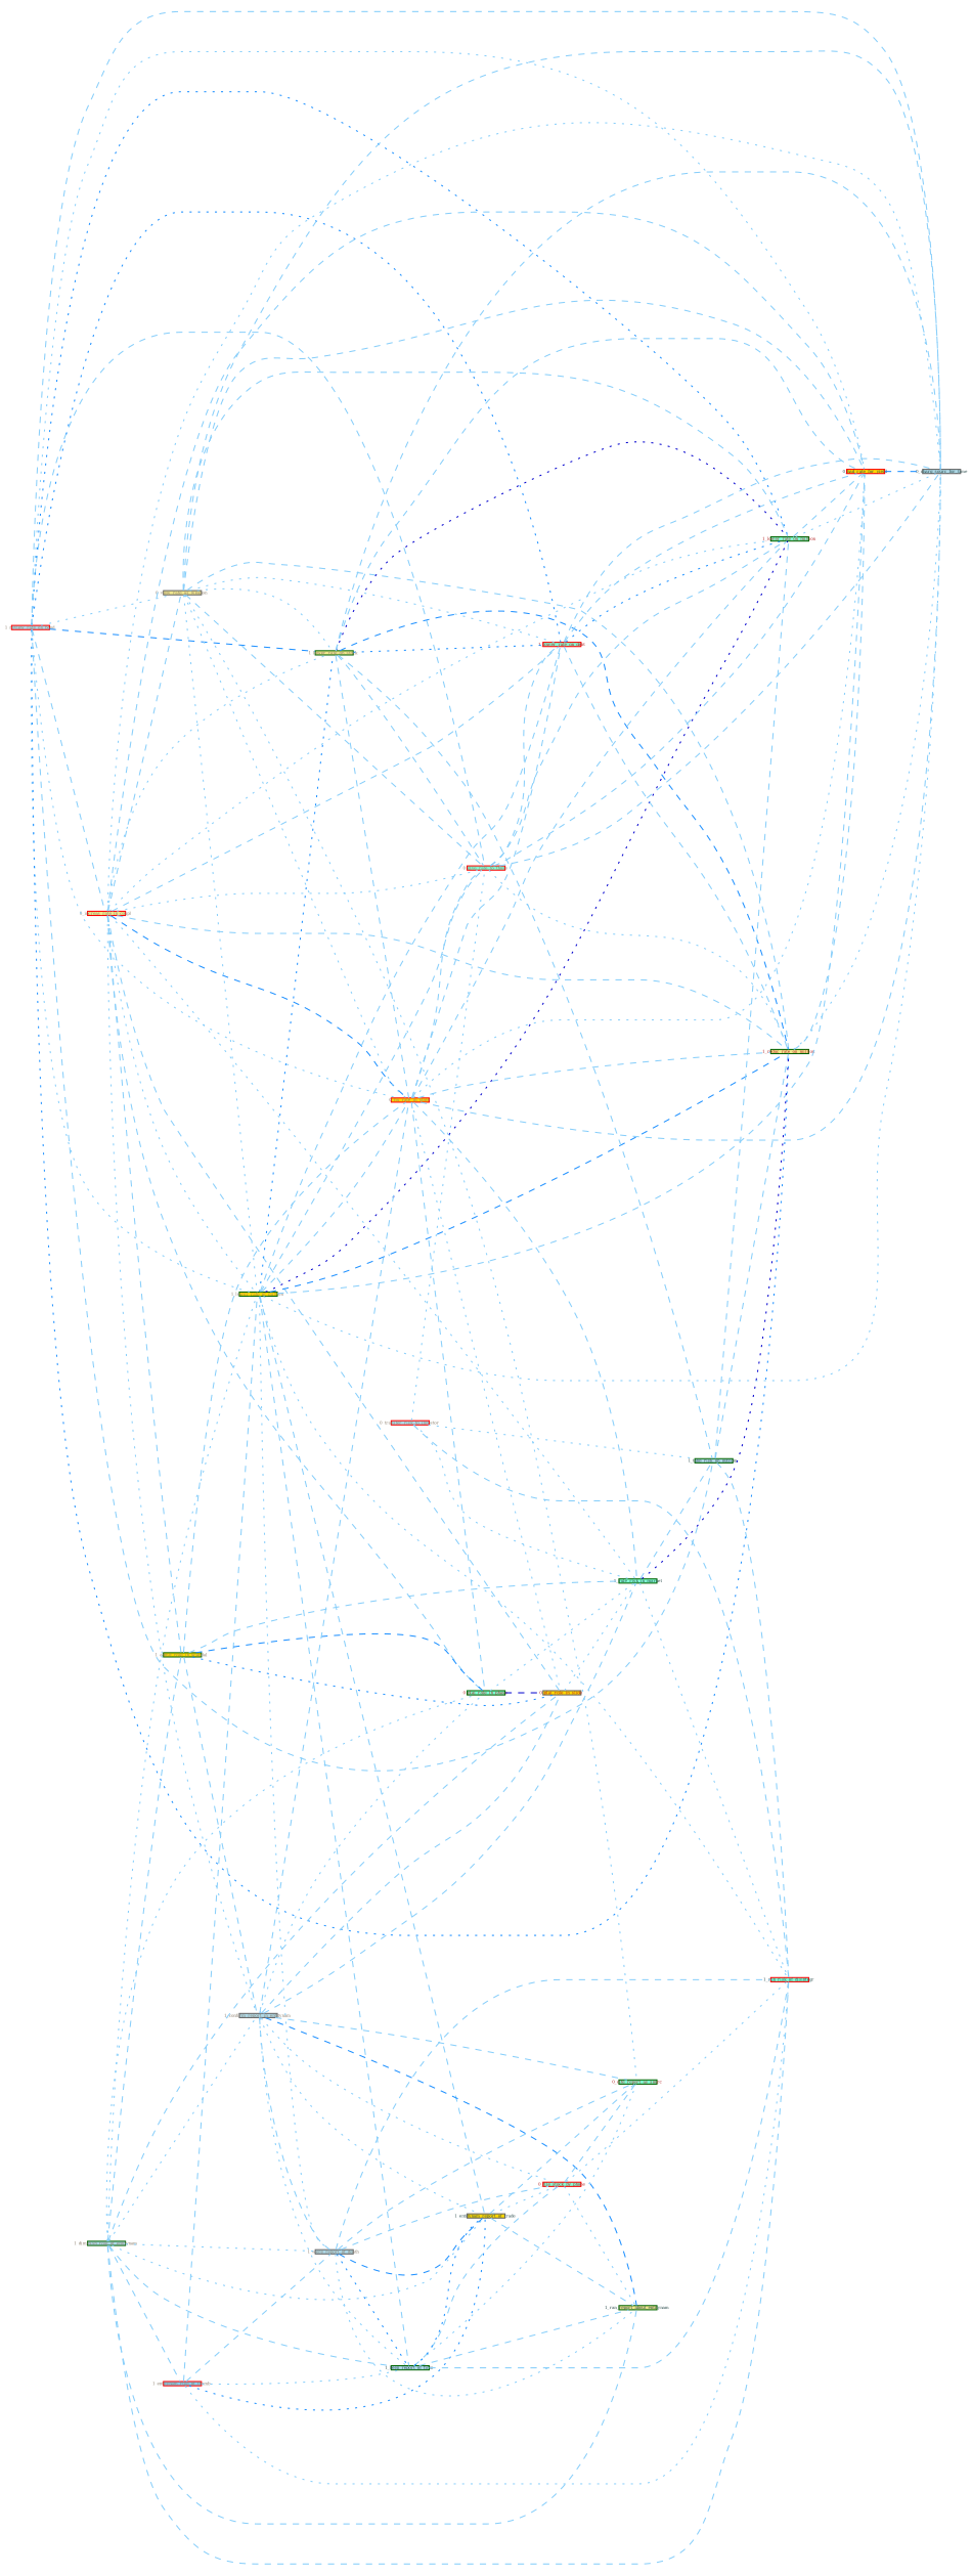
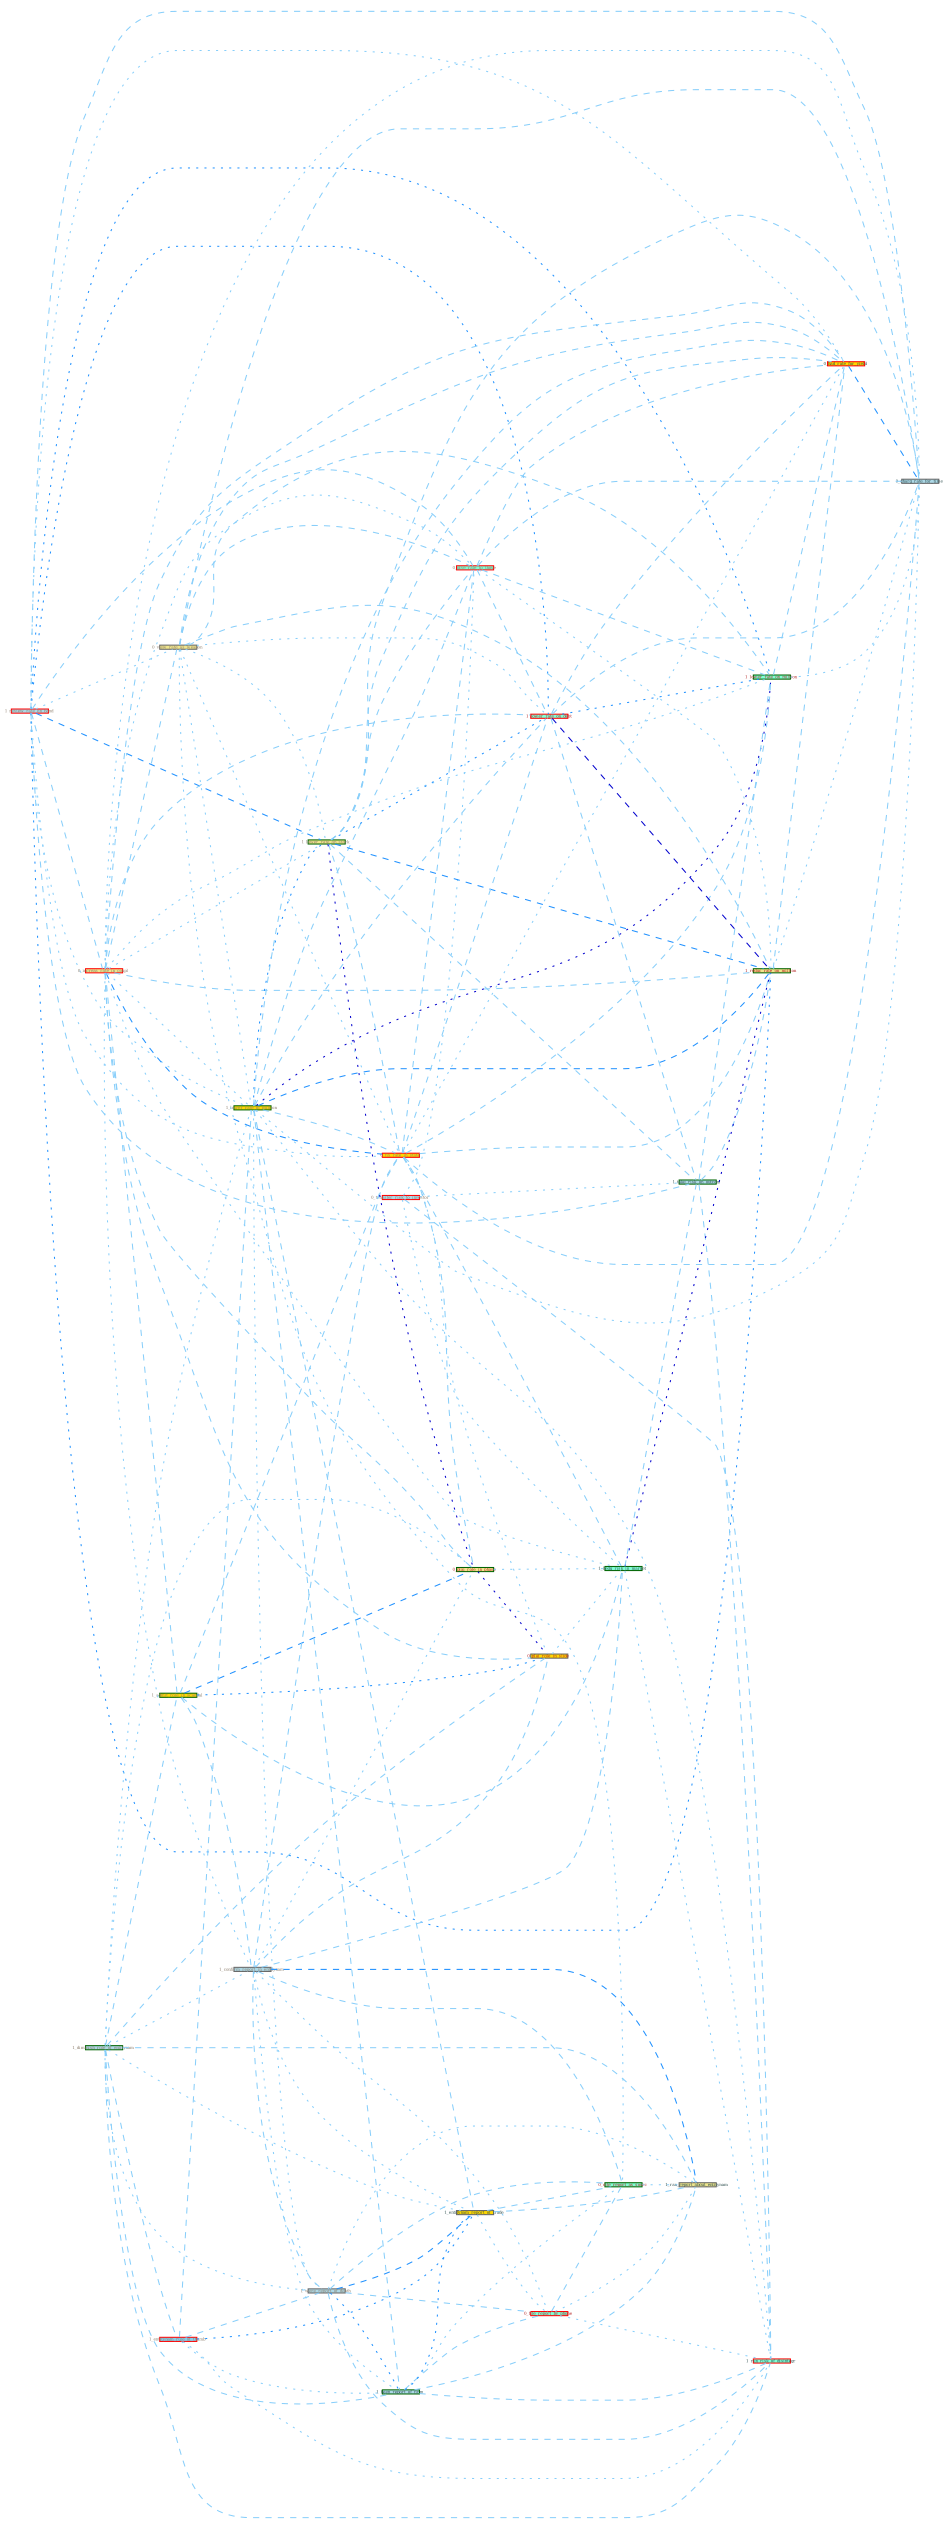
  graph {
    rankdir=LR
    node [color=darkgreen fillcolor=lightblue fixedsize=true fontcolor="#8b7d6b" fontsize=4 shape=polygon style=filled]
    edge [color="#87cefa" style=dashed w=1]
    "1_review_rate_on_bond " [color=red height=.06 width=.5]
    "1_diminish_role_of_entitynam " [height=.06 width=.5]
    "0_transfer_risk_to_investor " [color=red height=.06 width=.5]
    "0_increas_rate_in_coupl " [color=red fillcolor=khaki height=.06 width=.5]
    "1_entitynam_rule_of_thumb " [color=red fillcolor=skyblue height=.06 width=.5]
    "1_admit_role_in_scandal " [fillcolor=gold height=.06 width=.5]
    "0_view_rate_as_weapon " [color=gray40 fillcolor=khaki height=.06 width=.5]
    "1_lower_rate_of_million " [fillcolor=gold height=.06 width=.5]
    "1_confirm_report_in_entitynam " [color=gray40 height=.06 width=.5]
    "1_were_report_of_death " [color=gray40 height=.06 width=.5]
    "1_lower_rate_on_stock " [fillcolor=khaki height=.06 width=.5]
    "0_fix_rate_in_state " [color=red fillcolor=gold height=.06 width=.5]
    "0_give_rate_to_those " [color=red fillcolor=aquamarine height=.06 width=.5]
    n14 [color=red fillcolor=aquamarine fontcolor="#b22222" height=.06 label="1_lower_rate_on_debt" width=.5]
-   "0_plai_role_in_phase " [fillcolor=aquamarine fontcolor="#b22222" height=.06 width=.5]
+   "0_plai_role_in_phase " [fillcolor=khaki fontcolor="#b22222" height=.06 width=.5]
    "0_plai_role_in_slide " [color=gray40 fillcolor=gold fontcolor="#b22222" height=.06 width=.5]
-   "0_file_report_by_phone " [color=red fillcolor=aquamarine fontcolor="#b22222" height=.06 width=.5 label="0_file_stock_by_phone"]
+   "0_file_report_by_phone " [color=red fillcolor=aquamarine fontcolor="#b22222" height=.06 width=.5]
    "0_cite_report_as_sourc " [fillcolor=aquamarine fontcolor="#b22222" height=.06 width=.5]
    "1_lower_rate_on_million " [fillcolor=aquamarine fontcolor="#b22222" height=.06 width=.5]
    "1_reduc_rate_on_million " [fillcolor=khaki fontcolor="#b22222" height=.06 width=.5]
    "1_take_risk_on_outcom " [fontcolor="#2f4f4f" height=.06 width=.5]
    "0_had_rate_for_yield " [color=red fillcolor=gold fontcolor="#2f4f4f" height=.06 width=.5]
-   "0_charg_rate_for_time " [color=gray40 fontcolor="#2f4f4f" height=.06 width=.5 label="0_charg_sourc_for_time"]
+   "0_charg_rate_for_time " [color=gray40 fontcolor="#2f4f4f" height=.06 width=.5]
    "1_been_report_of_firm " [fontcolor="#2f4f4f" height=.06 width=.5]
    "1_entitynam_report_of_trade " [color=gray40 fillcolor=gold fontcolor="#2f4f4f" height=.06 width=.5]
    "1_run_risk_of_disintegr " [color=red fillcolor=aquamarine fontcolor="#2f4f4f" height=.06 width=.5]
-   "1_ran_report_about_entitynam " [fillcolor=khaki fontcolor="#2f4f4f" height=.06 width=.5]
-   "1_hedg_risk_in_market " [fillcolor=aquamarine fontcolor="#2f4f4f" height=.06 width=.5 label="1_rule_risk_in_market"]
+   "1_ran_report_about_entitynam " [color=gray40 fillcolor=khaki fontcolor="#2f4f4f" height=.06 width=.5]
+   "1_hedg_risk_in_market " [fillcolor=aquamarine fontcolor="#2f4f4f" height=.06 width=.5]
    subgraph sub_1 {
      "1_review_rate_on_bond "
      "1_diminish_role_of_entitynam "
      "0_transfer_risk_to_investor "
      "0_increas_rate_in_coupl "
      "1_entitynam_rule_of_thumb "
      "1_admit_role_in_scandal "
      "0_view_rate_as_weapon "
      "1_lower_rate_of_million "
      "1_confirm_report_in_entitynam "
      "1_were_report_of_death "
      "1_lower_rate_on_stock "
      "0_fix_rate_in_state "
      "0_give_rate_to_those "
    }
    subgraph sub_2 {
      n14
      "0_plai_role_in_phase "
      "0_plai_role_in_slide "
      "0_file_report_by_phone "
      "0_cite_report_as_sourc "
      "1_lower_rate_on_million "
      "1_reduc_rate_on_million "
    }
    "1_review_rate_on_bond " -- "0_increas_rate_in_coupl "
    "1_review_rate_on_bond " -- "0_view_rate_as_weapon " [style=dotted]
    "1_review_rate_on_bond " -- "1_lower_rate_of_million " [style=dotted]
    "1_review_rate_on_bond " -- "1_lower_rate_on_stock " [color="#1e90ff" w=2]
    "1_review_rate_on_bond " -- "0_fix_rate_in_state " [style=dotted]
    "1_review_rate_on_bond " -- "0_give_rate_to_those "
    "1_review_rate_on_bond " -- n14 [color="#1e90ff" style=dotted w=2]
    "1_review_rate_on_bond " -- "1_lower_rate_on_million " [color="#1e90ff" style=dotted w=2]
    "1_review_rate_on_bond " -- "1_reduc_rate_on_million " [color="#1e90ff" style=dotted w=2]
    "1_review_rate_on_bond " -- "1_take_risk_on_outcom "
    "1_review_rate_on_bond " -- "0_had_rate_for_yield " [style=dotted]
    "1_review_rate_on_bond " -- "0_charg_rate_for_time "
    "1_diminish_role_of_entitynam " -- "1_entitynam_rule_of_thumb "
    "1_diminish_role_of_entitynam " -- "1_admit_role_in_scandal "
    "1_diminish_role_of_entitynam " -- "1_lower_rate_of_million " [style=dotted]
    "1_diminish_role_of_entitynam " -- "1_confirm_report_in_entitynam " [style=dotted]
    "1_diminish_role_of_entitynam " -- "1_were_report_of_death " [style=dotted]
    "1_diminish_role_of_entitynam " -- "0_plai_role_in_phase " [style=dotted]
    "1_diminish_role_of_entitynam " -- "0_plai_role_in_slide "
    "1_diminish_role_of_entitynam " -- "1_been_report_of_firm "
    "1_diminish_role_of_entitynam " -- "1_entitynam_report_of_trade " [style=dotted]
    "1_diminish_role_of_entitynam " -- "1_run_risk_of_disintegr "
    "1_diminish_role_of_entitynam " -- "1_ran_report_about_entitynam "
    "0_transfer_risk_to_investor " -- "0_give_rate_to_those " [style=dotted]
    "0_transfer_risk_to_investor " -- "1_take_risk_on_outcom " [style=dotted]
    "0_transfer_risk_to_investor " -- "1_run_risk_of_disintegr "
    "0_transfer_risk_to_investor " -- "1_hedg_risk_in_market " [style=dotted]
    "0_increas_rate_in_coupl " -- "1_admit_role_in_scandal "
    "0_increas_rate_in_coupl " -- "0_view_rate_as_weapon "
    "0_increas_rate_in_coupl " -- "1_lower_rate_of_million " [style=dotted]
    "0_increas_rate_in_coupl " -- "1_confirm_report_in_entitynam " [style=dotted]
    "0_increas_rate_in_coupl " -- "1_lower_rate_on_stock " [style=dotted]
    "0_increas_rate_in_coupl " -- "0_fix_rate_in_state " [color="#1e90ff" w=2]
    "0_increas_rate_in_coupl " -- "0_give_rate_to_those " [style=dotted]
    "0_increas_rate_in_coupl " -- n14
    "0_increas_rate_in_coupl " -- "0_plai_role_in_phase "
    "0_increas_rate_in_coupl " -- "0_plai_role_in_slide "
    "0_increas_rate_in_coupl " -- "1_lower_rate_on_million " [style=dotted]
    "0_increas_rate_in_coupl " -- "1_reduc_rate_on_million "
    "0_increas_rate_in_coupl " -- "0_had_rate_for_yield "
    "0_increas_rate_in_coupl " -- "0_charg_rate_for_time " [style=dotted]
    "0_increas_rate_in_coupl " -- "1_hedg_risk_in_market " [style=dotted]
    "1_entitynam_rule_of_thumb " -- "1_lower_rate_of_million "
    "1_entitynam_rule_of_thumb " -- "1_were_report_of_death "
    "1_entitynam_rule_of_thumb " -- "1_been_report_of_firm " [style=dotted]
    "1_entitynam_rule_of_thumb " -- "1_entitynam_report_of_trade " [color="#1e90ff" style=dotted w=2]
    "1_entitynam_rule_of_thumb " -- "1_run_risk_of_disintegr " [style=dotted]
    "1_admit_role_in_scandal " -- "1_confirm_report_in_entitynam "
    "1_admit_role_in_scandal " -- "0_fix_rate_in_state "
    "1_admit_role_in_scandal " -- "0_plai_role_in_phase " [color="#1e90ff" w=2]
    "1_admit_role_in_scandal " -- "0_plai_role_in_slide " [color="#1e90ff" style=dotted w=2]
    "1_admit_role_in_scandal " -- "1_hedg_risk_in_market "
    "0_view_rate_as_weapon " -- "1_lower_rate_of_million " [style=dotted]
    "0_view_rate_as_weapon " -- "1_lower_rate_on_stock " [style=dotted]
    "0_view_rate_as_weapon " -- "0_fix_rate_in_state " [style=dotted]
    "0_view_rate_as_weapon " -- "0_give_rate_to_those "
    "0_view_rate_as_weapon " -- n14 [style=dotted]
    "0_view_rate_as_weapon " -- "0_cite_report_as_sourc " [style=dotted]
    "0_view_rate_as_weapon " -- "1_lower_rate_on_million "
    "0_view_rate_as_weapon " -- "1_reduc_rate_on_million "
    "0_view_rate_as_weapon " -- "0_had_rate_for_yield "
    "0_view_rate_as_weapon " -- "0_charg_rate_for_time "
    "1_lower_rate_of_million " -- "1_were_report_of_death " [style=dotted]
    "1_lower_rate_of_million " -- "1_lower_rate_on_stock " [color="#1e90ff" style=dotted w=2]
    "1_lower_rate_of_million " -- "0_fix_rate_in_state "
    "1_lower_rate_of_million " -- "0_give_rate_to_those "
    "1_lower_rate_of_million " -- n14
    "1_lower_rate_of_million " -- "1_lower_rate_on_million " [color="#0000cd" style=dotted w=3]
    "1_lower_rate_of_million " -- "1_reduc_rate_on_million " [color="#1e90ff" w=2]
    "1_lower_rate_of_million " -- "0_had_rate_for_yield "
    "1_lower_rate_of_million " -- "0_charg_rate_for_time " [style=dotted]
    "1_lower_rate_of_million " -- "1_been_report_of_firm "
    "1_lower_rate_of_million " -- "1_entitynam_report_of_trade "
    "1_lower_rate_of_million " -- "1_run_risk_of_disintegr " [style=dotted]
    "1_confirm_report_in_entitynam " -- "1_were_report_of_death "
    "1_confirm_report_in_entitynam " -- "0_fix_rate_in_state "
    "1_confirm_report_in_entitynam " -- "0_plai_role_in_phase " [style=dotted]
    "1_confirm_report_in_entitynam " -- "0_plai_role_in_slide "
    "1_confirm_report_in_entitynam " -- "0_file_report_by_phone " [style=dotted]
    "1_confirm_report_in_entitynam " -- "0_cite_report_as_sourc "
    "1_confirm_report_in_entitynam " -- "1_been_report_of_firm " [style=dotted]
    "1_confirm_report_in_entitynam " -- "1_entitynam_report_of_trade " [style=dotted]
    "1_confirm_report_in_entitynam " -- "1_ran_report_about_entitynam " [color="#1e90ff" w=2]
    "1_confirm_report_in_entitynam " -- "1_hedg_risk_in_market "
    "1_were_report_of_death " -- "0_file_report_by_phone "
    "1_were_report_of_death " -- "0_cite_report_as_sourc "
    "1_were_report_of_death " -- "1_been_report_of_firm " [color="#1e90ff" style=dotted w=2]
    "1_were_report_of_death " -- "1_entitynam_report_of_trade " [color="#1e90ff" w=2]
    "1_were_report_of_death " -- "1_run_risk_of_disintegr "
    "1_were_report_of_death " -- "1_ran_report_about_entitynam " [style=dotted]
    "1_lower_rate_on_stock " -- "0_fix_rate_in_state "
    "1_lower_rate_on_stock " -- "0_give_rate_to_those "
    "1_lower_rate_on_stock " -- n14 [color="#1e90ff" style=dotted w=2]
-   "1_lower_rate_on_stock " -- "1_lower_rate_on_million " [color="#0000cd" style=dotted w=3]
+   "1_lower_rate_on_stock " -- "0_plai_role_in_phase " [color="#0000cd" style=dotted w=3]
    "1_lower_rate_on_stock " -- "1_reduc_rate_on_million " [color="#1e90ff" w=2]
    "1_lower_rate_on_stock " -- "1_take_risk_on_outcom "
    "1_lower_rate_on_stock " -- "0_had_rate_for_yield "
    "1_lower_rate_on_stock " -- "0_charg_rate_for_time "
    "0_fix_rate_in_state " -- "0_give_rate_to_those "
    "0_fix_rate_in_state " -- n14
    "0_fix_rate_in_state " -- "0_plai_role_in_phase "
    "0_fix_rate_in_state " -- "0_plai_role_in_slide " [style=dotted]
    "0_fix_rate_in_state " -- "1_lower_rate_on_million "
    "0_fix_rate_in_state " -- "1_reduc_rate_on_million "
    "0_fix_rate_in_state " -- "0_had_rate_for_yield " [style=dotted]
    "0_fix_rate_in_state " -- "0_charg_rate_for_time "
    "0_fix_rate_in_state " -- "1_hedg_risk_in_market "
    "0_give_rate_to_those " -- n14
    "0_give_rate_to_those " -- "1_lower_rate_on_million "
    "0_give_rate_to_those " -- "1_reduc_rate_on_million " [style=dotted]
    "0_give_rate_to_those " -- "0_had_rate_for_yield "
    "0_give_rate_to_those " -- "0_charg_rate_for_time "
    n14 -- "1_lower_rate_on_million " [color="#1e90ff" style=dotted w=2]
-   n14 -- "1_reduc_rate_on_million " [w=3]
+   n14 -- "1_reduc_rate_on_million " [color="#0000cd" w=3]
+   n14 -- "1_take_risk_on_outcom "
    n14 -- "0_had_rate_for_yield "
    n14 -- "0_charg_rate_for_time "
-   "0_plai_role_in_phase " -- "0_plai_role_in_slide " [color="#0000cd" w=3]
+   "0_plai_role_in_phase " -- "0_plai_role_in_slide " [color="#0000cd" style=dotted w=3]
    "0_plai_role_in_phase " -- "1_hedg_risk_in_market " [style=dotted]
    "0_plai_role_in_slide " -- "1_hedg_risk_in_market " [style=dotted]
    "0_file_report_by_phone " -- "0_cite_report_as_sourc "
    "0_file_report_by_phone " -- "1_run_risk_of_disintegr " [style=dotted]
    "0_file_report_by_phone " -- "1_ran_report_about_entitynam " [style=dotted]
+   "0_cite_report_as_sourc " -- "1_ran_report_about_entitynam " [style=dotted]
    "1_lower_rate_on_million " -- "0_had_rate_for_yield "
    "1_lower_rate_on_million " -- "0_charg_rate_for_time " [style=dotted]
    "1_reduc_rate_on_million " -- "0_had_rate_for_yield "
    "1_reduc_rate_on_million " -- "0_charg_rate_for_time " [style=dotted]
    "1_take_risk_on_outcom " -- "1_lower_rate_on_million "
    "1_take_risk_on_outcom " -- "1_reduc_rate_on_million "
    "1_take_risk_on_outcom " -- "1_run_risk_of_disintegr "
    "0_had_rate_for_yield " -- "0_charg_rate_for_time " [color="#1e90ff" w=2]
    "1_been_report_of_firm " -- "0_file_report_by_phone "
    "1_been_report_of_firm " -- "0_cite_report_as_sourc " [style=dotted]
    "1_been_report_of_firm " -- "1_entitynam_report_of_trade " [color="#1e90ff" style=dotted w=2]
    "1_been_report_of_firm " -- "1_run_risk_of_disintegr "
    "1_been_report_of_firm " -- "1_ran_report_about_entitynam "
    "1_entitynam_report_of_trade " -- "0_file_report_by_phone " [style=dotted]
    "1_entitynam_report_of_trade " -- "0_cite_report_as_sourc "
    "1_entitynam_report_of_trade " -- "1_ran_report_about_entitynam "
    "1_hedg_risk_in_market " -- "1_reduc_rate_on_million " [color="#0000cd" style=dotted w=3]
    "1_hedg_risk_in_market " -- "1_take_risk_on_outcom "
    "1_hedg_risk_in_market " -- "1_run_risk_of_disintegr " [style=dotted]
  }
